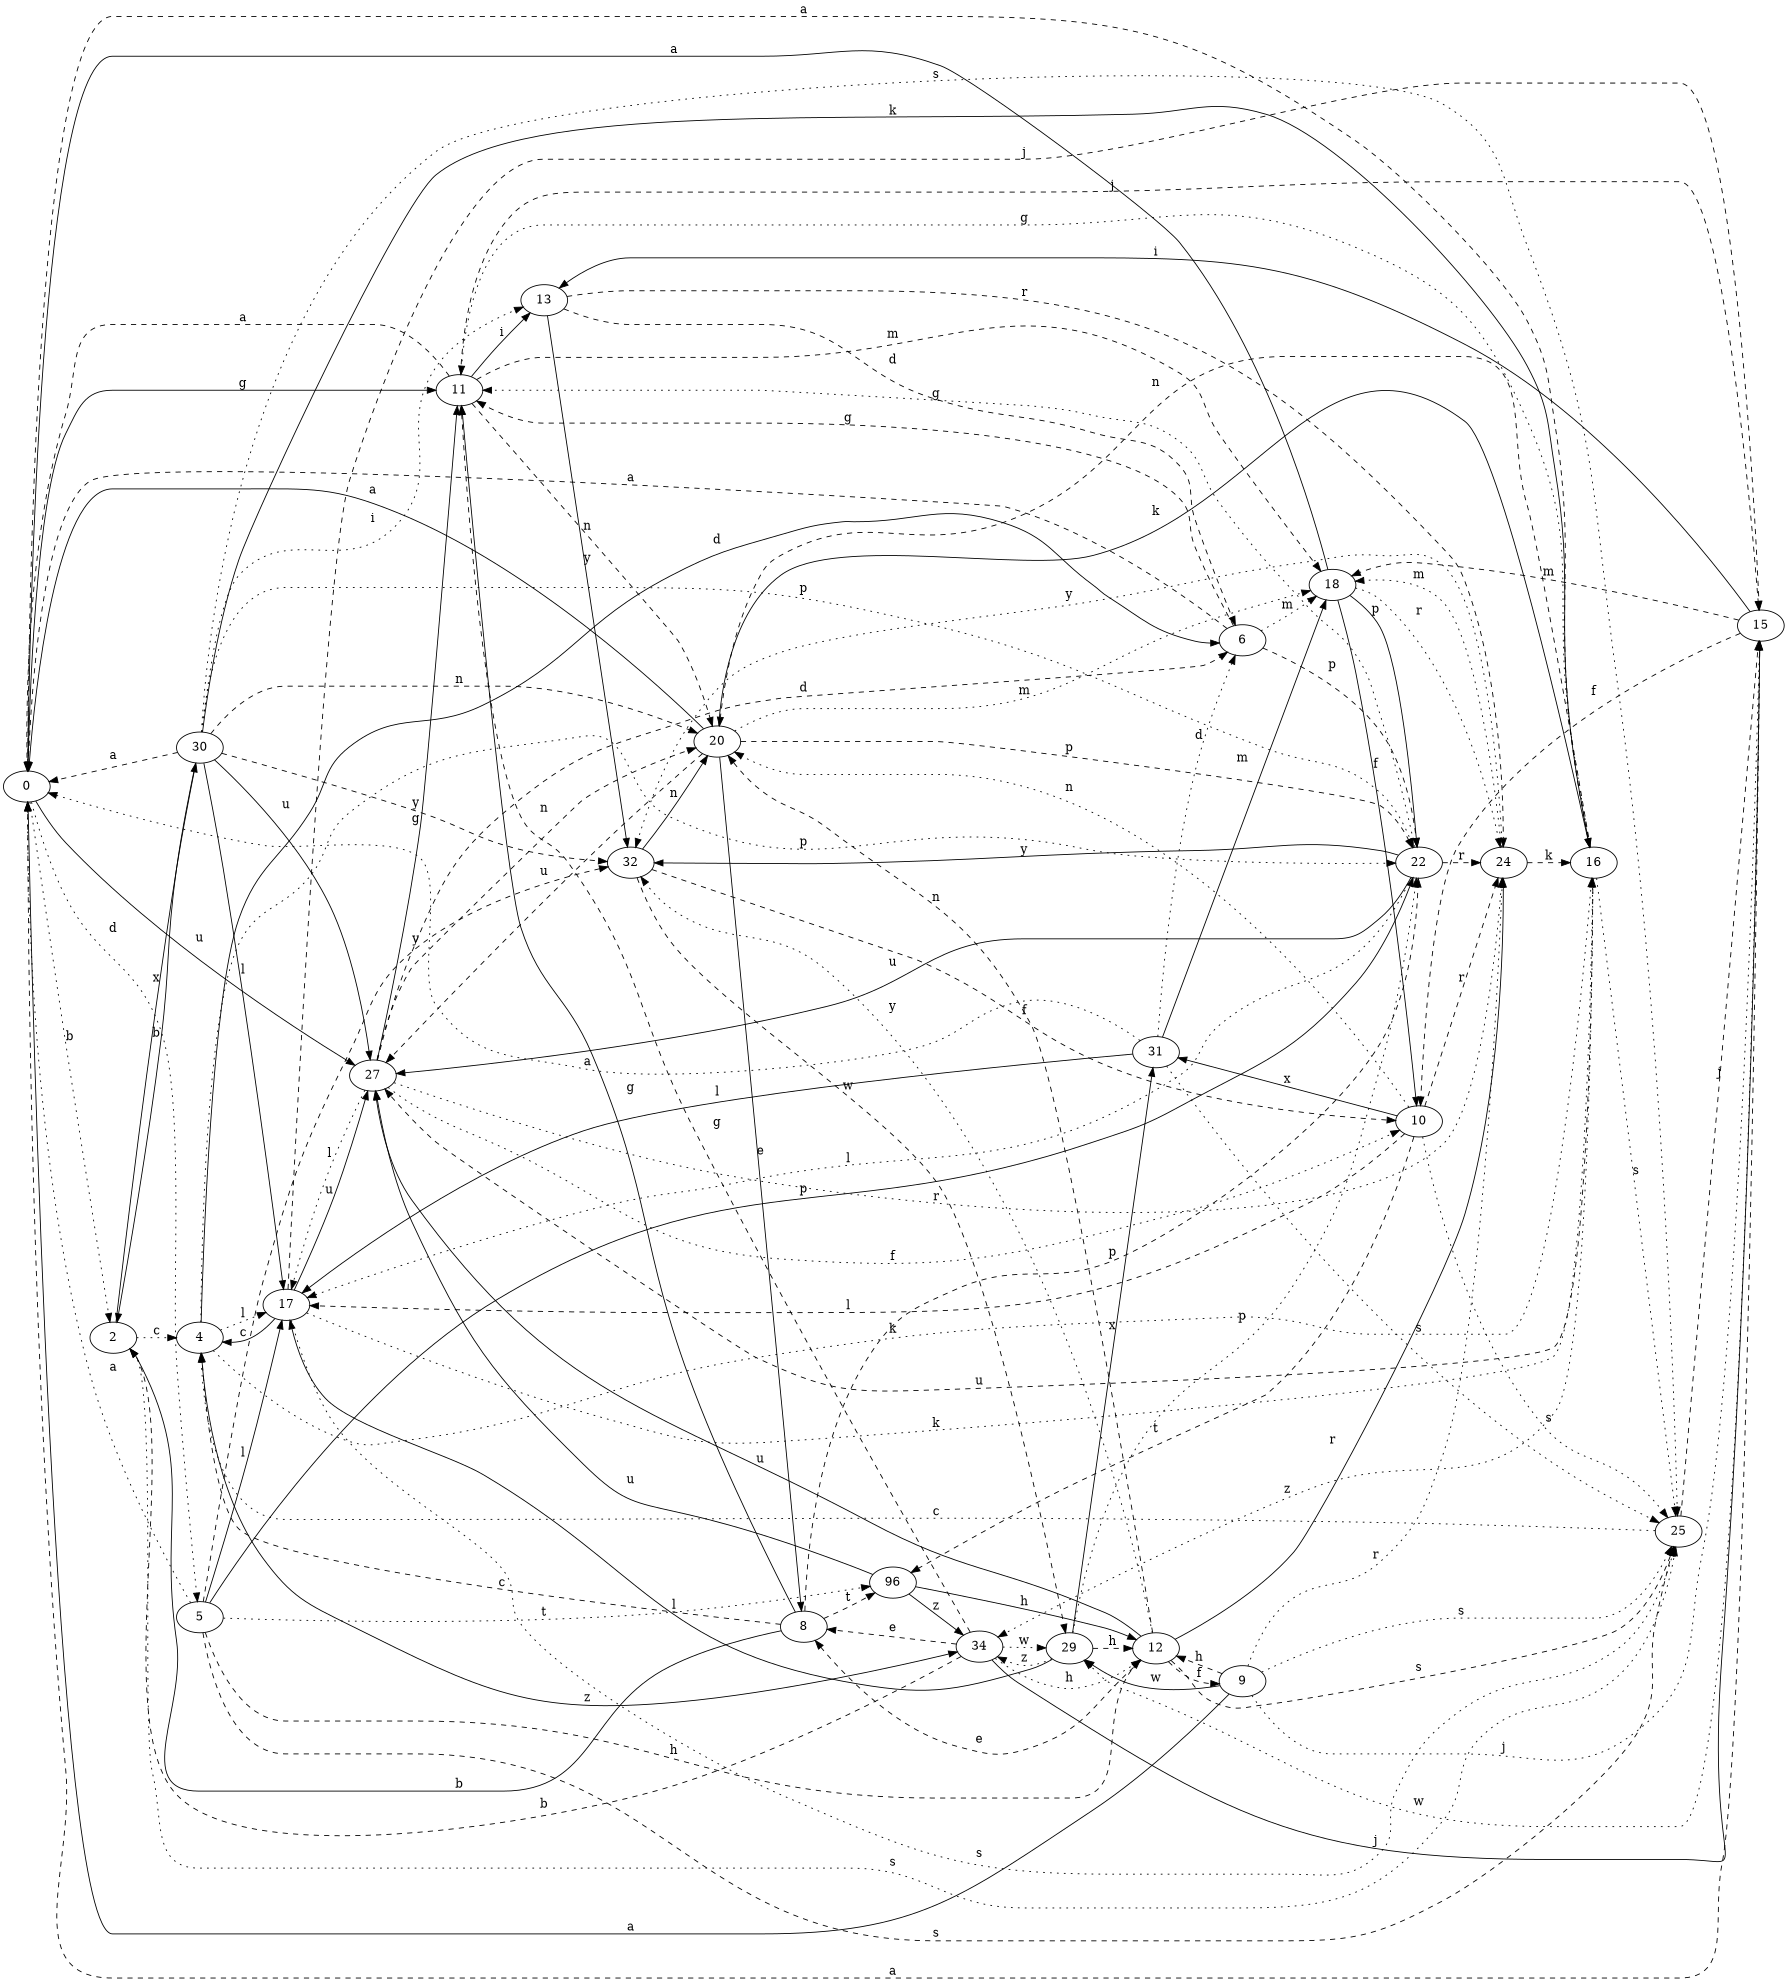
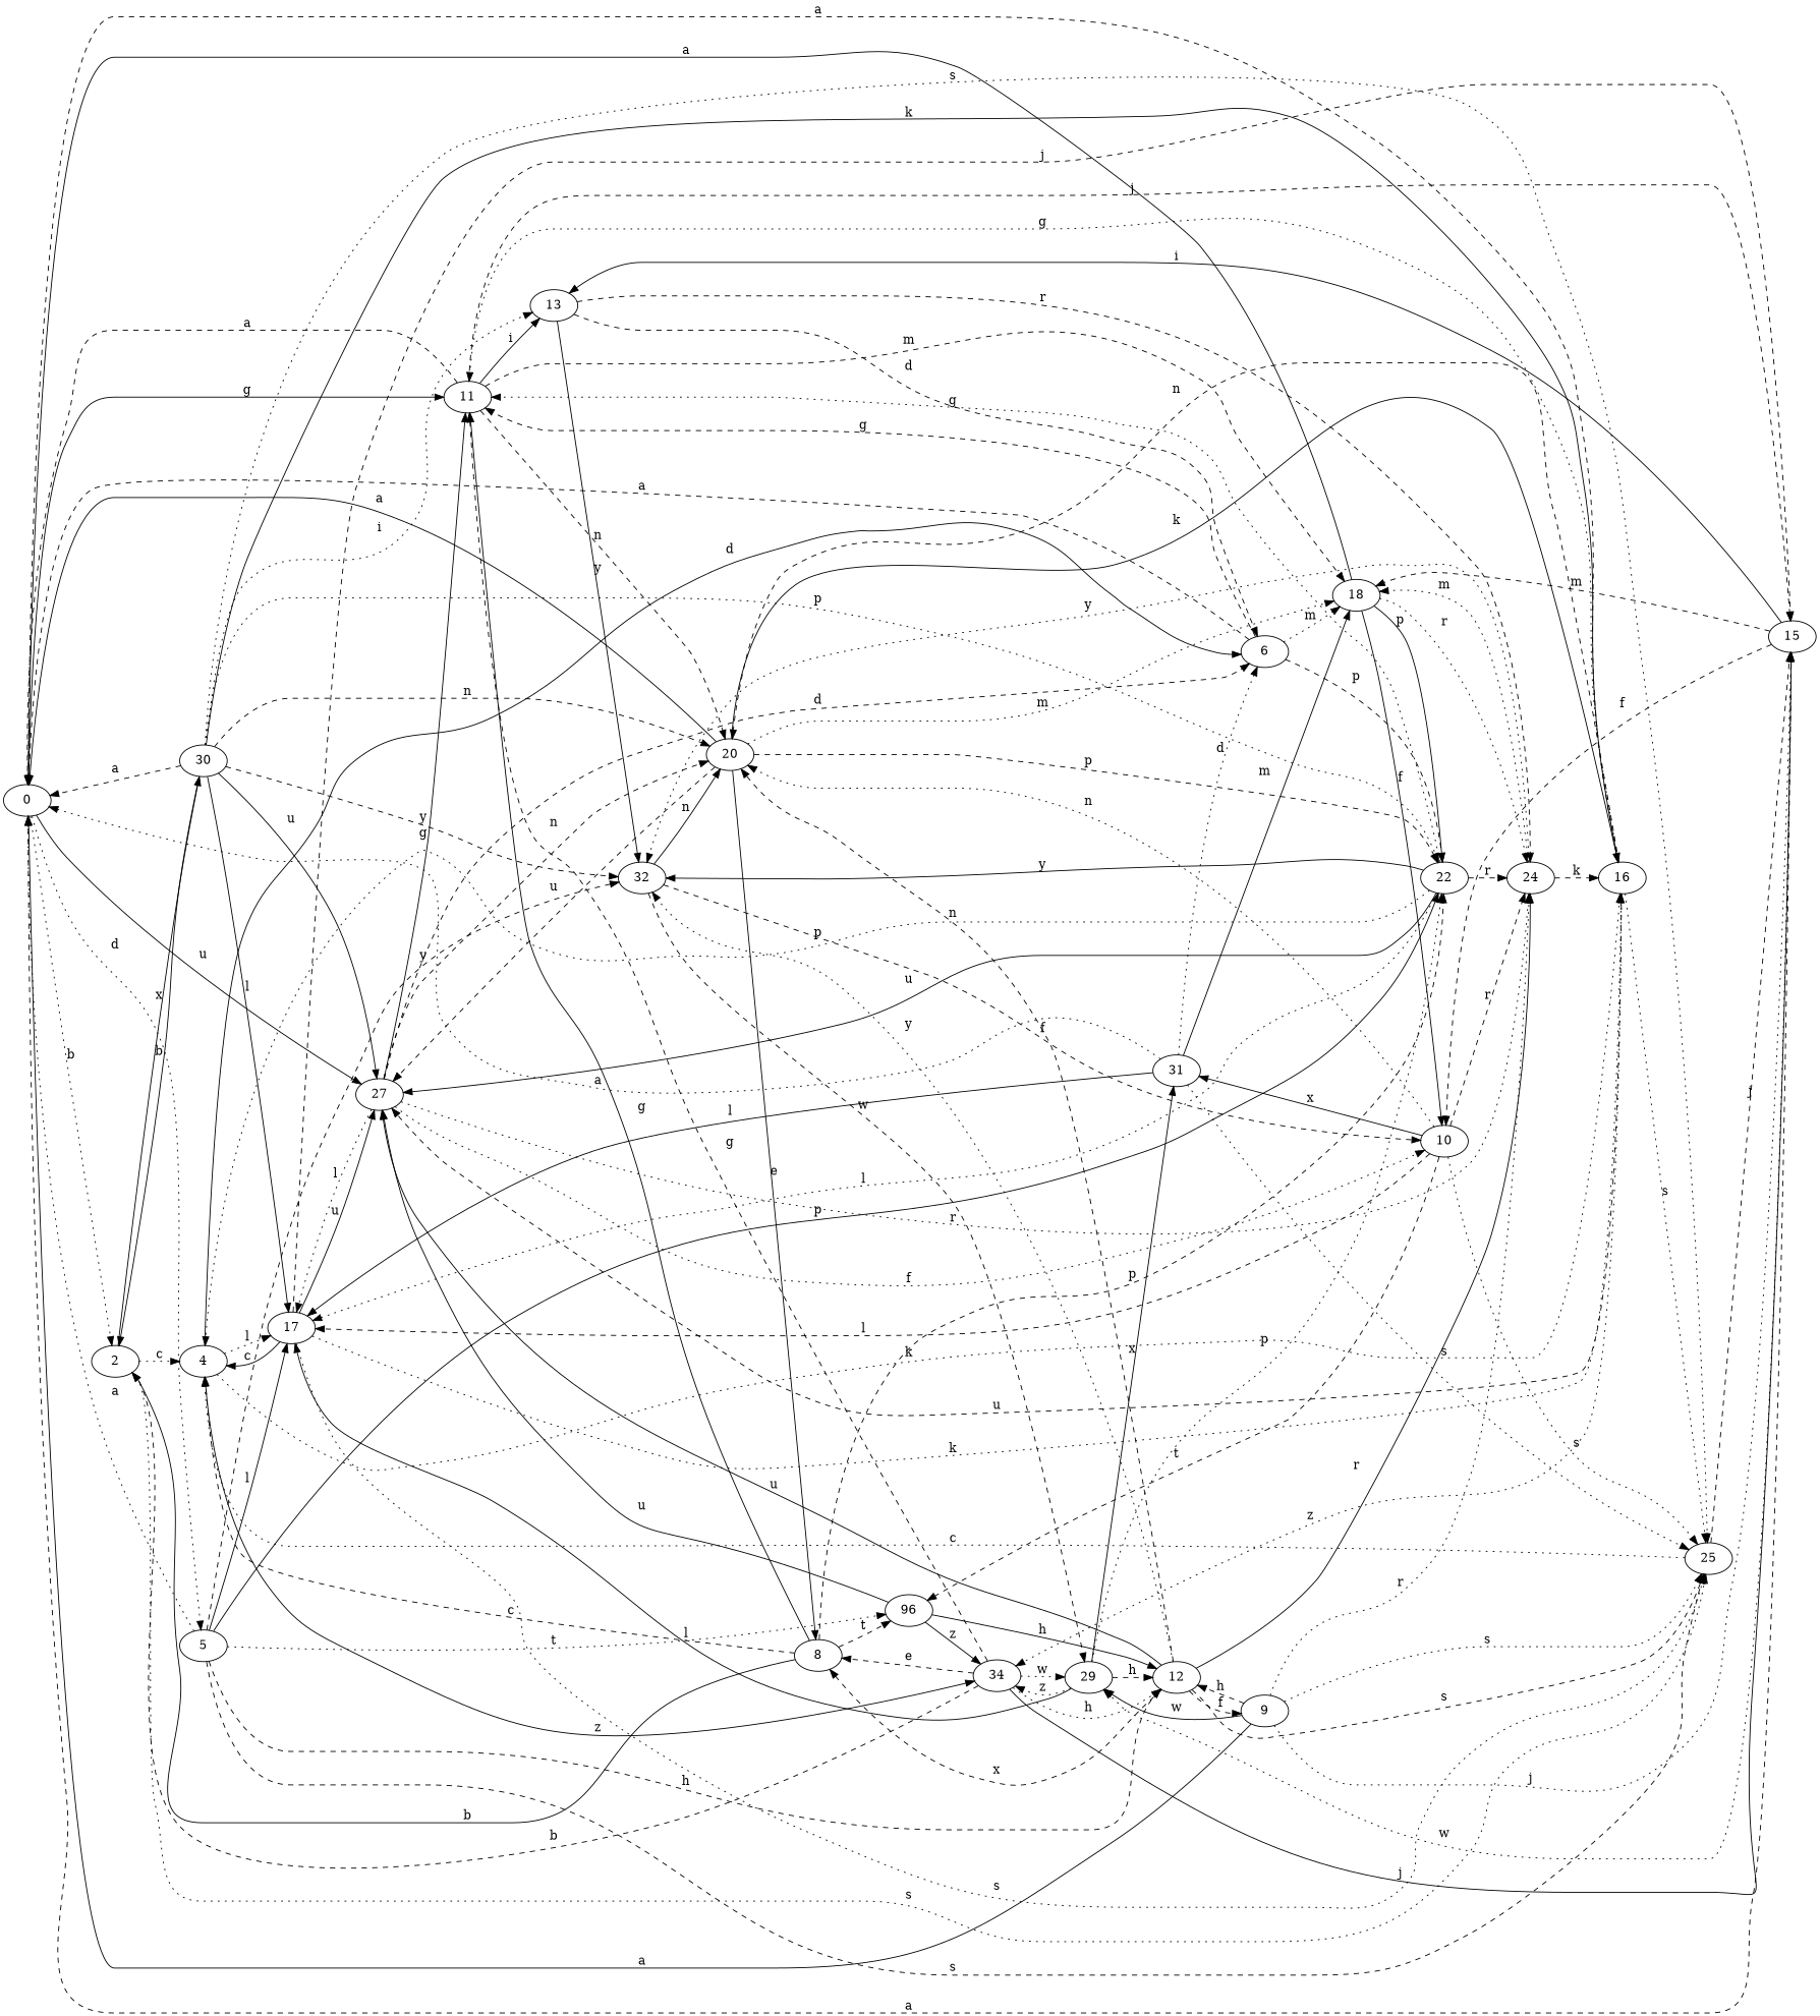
  strict digraph {
    rankdir=LR
    edge [style=dashed]
    0
    2
    5
    11
    27
    4
    25
    30
    17
    22
    12
    n12 [label=96]
    32
    18
    15
    20
    13
    6
    24
    10
    16
    34
    8
    29
    9
    31
    0 -> 2 [label=b style=dotted]
    0 -> 5 [label=d style=dotted]
    0 -> 11 [label=g style=solid]
    0 -> 27 [label=u style=solid]
    2 -> 4 [label=c style=dotted]
    2 -> 25 [label=s style=dotted]
    2 -> 30 [label=x style=solid]
    5 -> 0 [label=a style=dotted]
    5 -> 25 [label=s]
    5 -> 17 [label=l style=solid]
    5 -> 22 [label=p style=solid]
    5 -> 12 [label=h]
    5 -> n12 [label=t style=dotted]
    5 -> 32 [label=y]
    11 -> 0 [label=a]
    11 -> 18 [label=m]
    11 -> 15 [label=j]
    11 -> 20 [label=n]
    11 -> 13 [label=i style=solid]
    27 -> 11 [label=g style=solid]
    27 -> 17 [label=l style=dotted]
    27 -> 20 [label=n]
    27 -> 6 [label=d]
    27 -> 24 [label=r style=dotted]
    27 -> 10 [label=f style=dotted]
    4 -> 17 [label=l style=dotted]
-   4 -> 22 [label=p style=dotted]
+   22 -> 4 [label=p style=dotted]
    4 -> 6 [label=d style=solid]
    4 -> 16 [label=k style=dotted]
    4 -> 34 [label=z style=solid]
    25 -> 4 [label=c style=dotted]
    25 -> 15 [label=j]
    30 -> 0 [label=a]
    30 -> 2 [label=b style=solid]
    30 -> 27 [label=u style=solid]
    30 -> 25 [label=s style=dotted]
    30 -> 17 [label=l style=solid]
    30 -> 22 [label=p style=dotted]
    30 -> 32 [label=y]
    30 -> 20 [label=n]
    30 -> 13 [label=i style=dotted]
    30 -> 16 [label=k style=solid]
    17 -> 27 [label=u style=solid]
    17 -> 4 [label=c style=solid]
    17 -> 25 [label=s style=dotted]
    17 -> 15 [label=j]
    17 -> 16 [label=k style=dotted]
    22 -> 11 [label=g style=dotted]
    22 -> 27 [label=u style=solid]
    22 -> 17 [label=l style=dotted]
    22 -> 32 [label=y style=solid]
    22 -> 24 [label=r]
    12 -> 27 [label=u style=solid]
    12 -> 25 [label=s]
    12 -> 32 [label=y style=dotted]
    12 -> 20 [label=n]
    12 -> 24 [label=r style=solid]
-   12 -> 8 [label=e]
+   12 -> 8 [label=x]
    12 -> 9 [label=f]
    n12 -> 27 [label=u style=solid]
    n12 -> 12 [label=h style=solid]
    n12 -> 34 [label=z style=solid]
    32 -> 20 [label=n style=solid]
    32 -> 10 [label=f]
    32 -> 29 [label=w]
    18 -> 0 [label=a style=solid]
    18 -> 22 [label=p style=solid]
    18 -> 24 [label=r style=dotted]
    18 -> 10 [label=f style=solid]
    15 -> 0 [label=a]
    15 -> 18 [label=m]
    15 -> 13 [label=i style=solid]
    15 -> 10 [label=f]
    15 -> 29 [label=w style=dotted]
    20 -> 0 [label=a style=solid]
    20 -> 27 [label=u]
    20 -> 22 [label=p]
    20 -> 18 [label=m style=dotted]
    20 -> 16 [label=k style=solid]
    20 -> 8 [label=e style=solid]
    13 -> 32 [label=y style=solid]
    13 -> 6 [label=d]
    13 -> 24 [label=r]
    6 -> 0 [label=a]
    6 -> 11 [label=g]
    6 -> 22 [label=p]
    6 -> 18 [label=m style=dotted]
    24 -> 32 [label=y style=dotted]
    24 -> 18 [label=m style=dotted]
    24 -> 16 [label=k]
    10 -> 25 [label=s style=dotted]
    10 -> 17 [label=l]
    10 -> n12 [label=t]
    10 -> 20 [label=n style=dotted]
    10 -> 24 [label=r]
    10 -> 31 [label=x style=solid]
    16 -> 0 [label=a]
    16 -> 11 [label=g style=dotted]
    16 -> 27 [label=u]
    16 -> 25 [label=s style=dotted]
    16 -> 20 [label=n]
    16 -> 34 [label=z style=dotted]
    34 -> 2 [label=b]
    34 -> 11 [label=g]
    34 -> 12 [label=h style=dotted]
    34 -> 15 [label=j style=solid]
    34 -> 8 [label=e]
    34 -> 29 [label=w style=dotted]
    8 -> 2 [label=b style=solid]
    8 -> 11 [label=g style=solid]
    8 -> 4 [label=c]
    8 -> 22 [label=p]
    8 -> n12 [label=t]
    29 -> 17 [label=l style=solid]
    29 -> 22 [label=p style=dotted]
    29 -> 12 [label=h]
    29 -> 34 [label=z style=dotted]
    29 -> 31 [label=x style=solid]
    9 -> 0 [label=a style=solid]
    9 -> 25 [label=s style=dotted]
    9 -> 12 [label=h]
    9 -> 15 [label=j style=dotted]
    9 -> 24 [label=r style=dotted]
    9 -> 29 [label=w style=solid]
    31 -> 0 [label=a style=dotted]
    31 -> 25 [label=s style=dotted]
    31 -> 17 [label=l style=solid]
    31 -> 18 [label=m style=solid]
    31 -> 6 [label=d style=dotted]
  }
